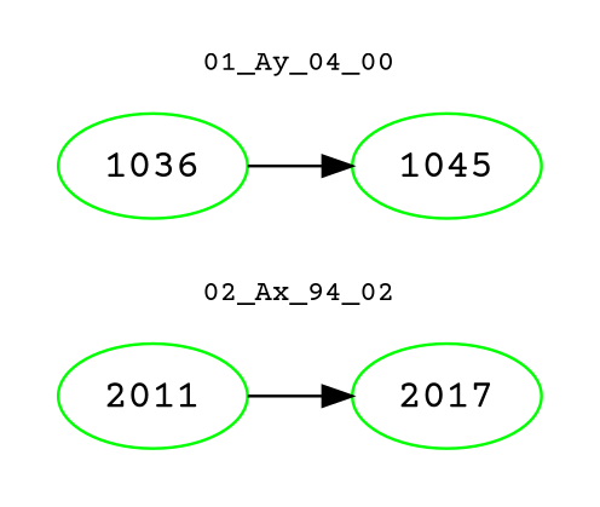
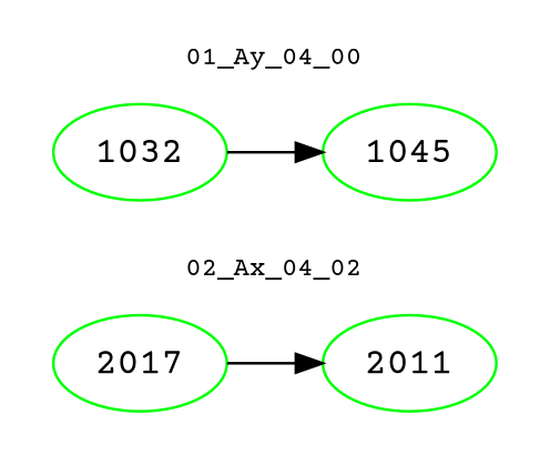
  digraph {
    fontname="Courier Prime"
    rankdir=LR
    node [color=green fontname="Courier Prime"]
    edge [color=black fontname="Courier Prime"]
    n1 [label=2017]
    n2 [label=2011]
-   n3 [label=1036]
+   n3 [label=1032]
    n4 [label=1045]
    subgraph cluster_1 {
      color=white
      fontsize=10
-     label="02_Ax_94_02"
+     label="02_Ax_04_02"
      n1
      n2
    }
    subgraph cluster_2 {
      color=white
      fontsize=10
      label="01_Ay_04_00"
      n3
      n4
    }
-   n2 -> n1
+   n1 -> n2
    n3 -> n4
  }
